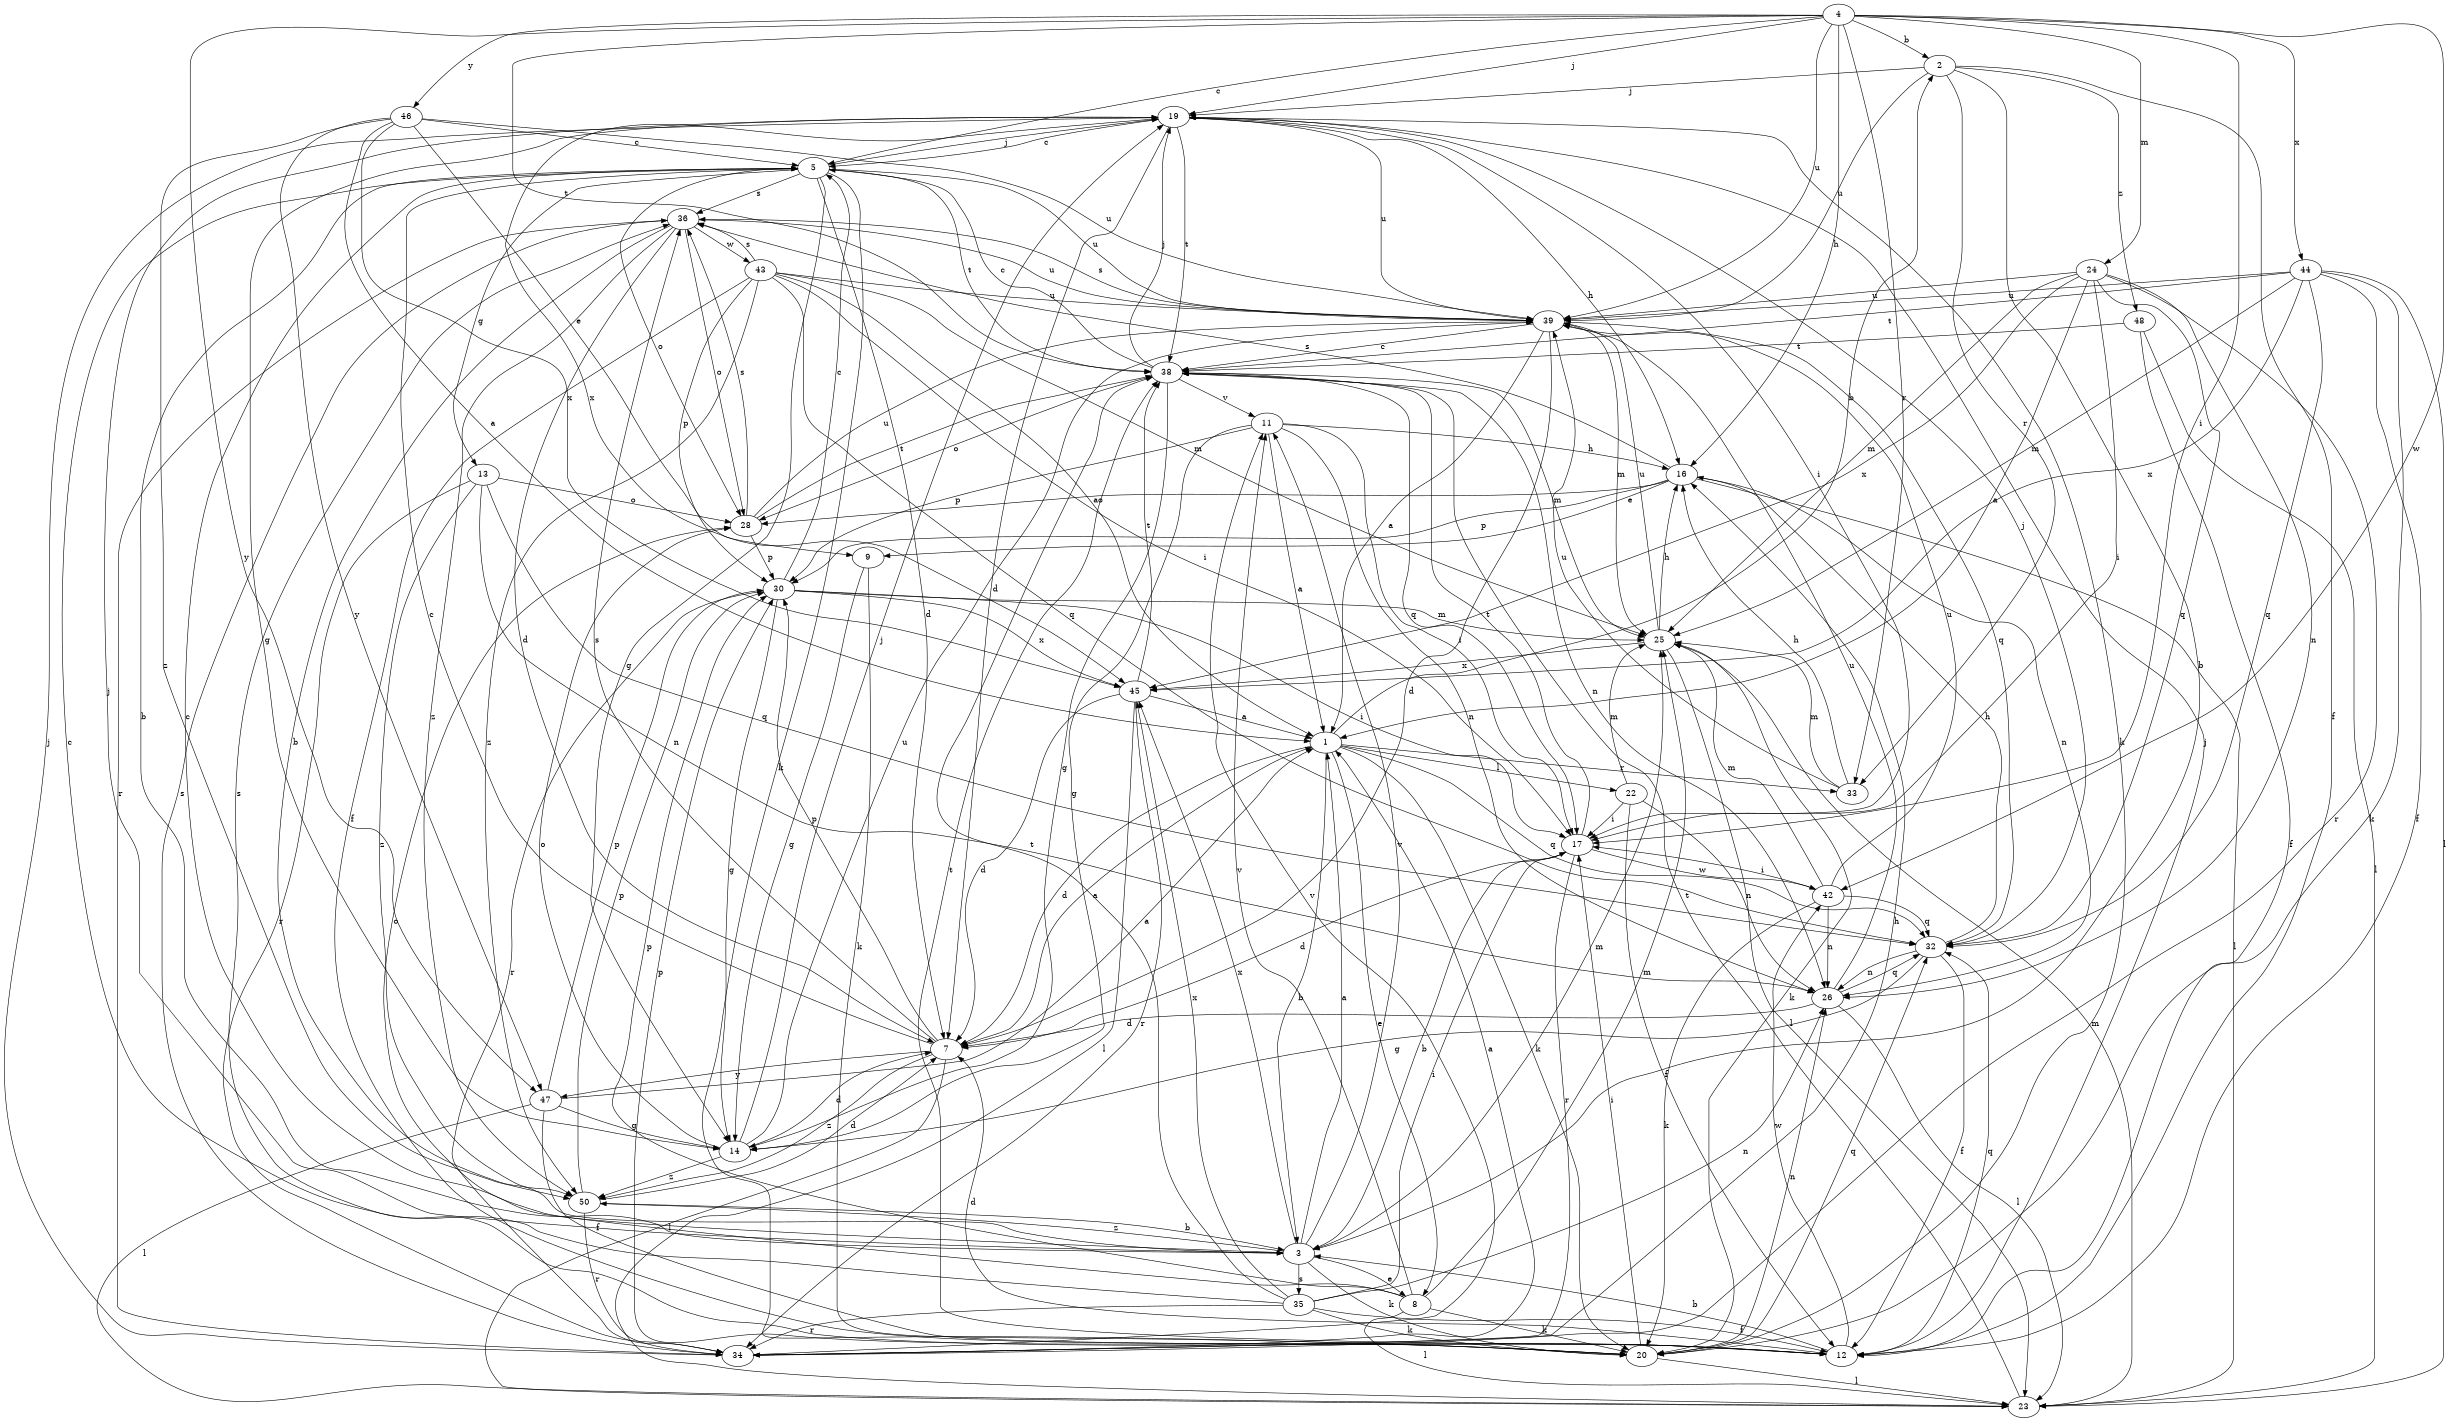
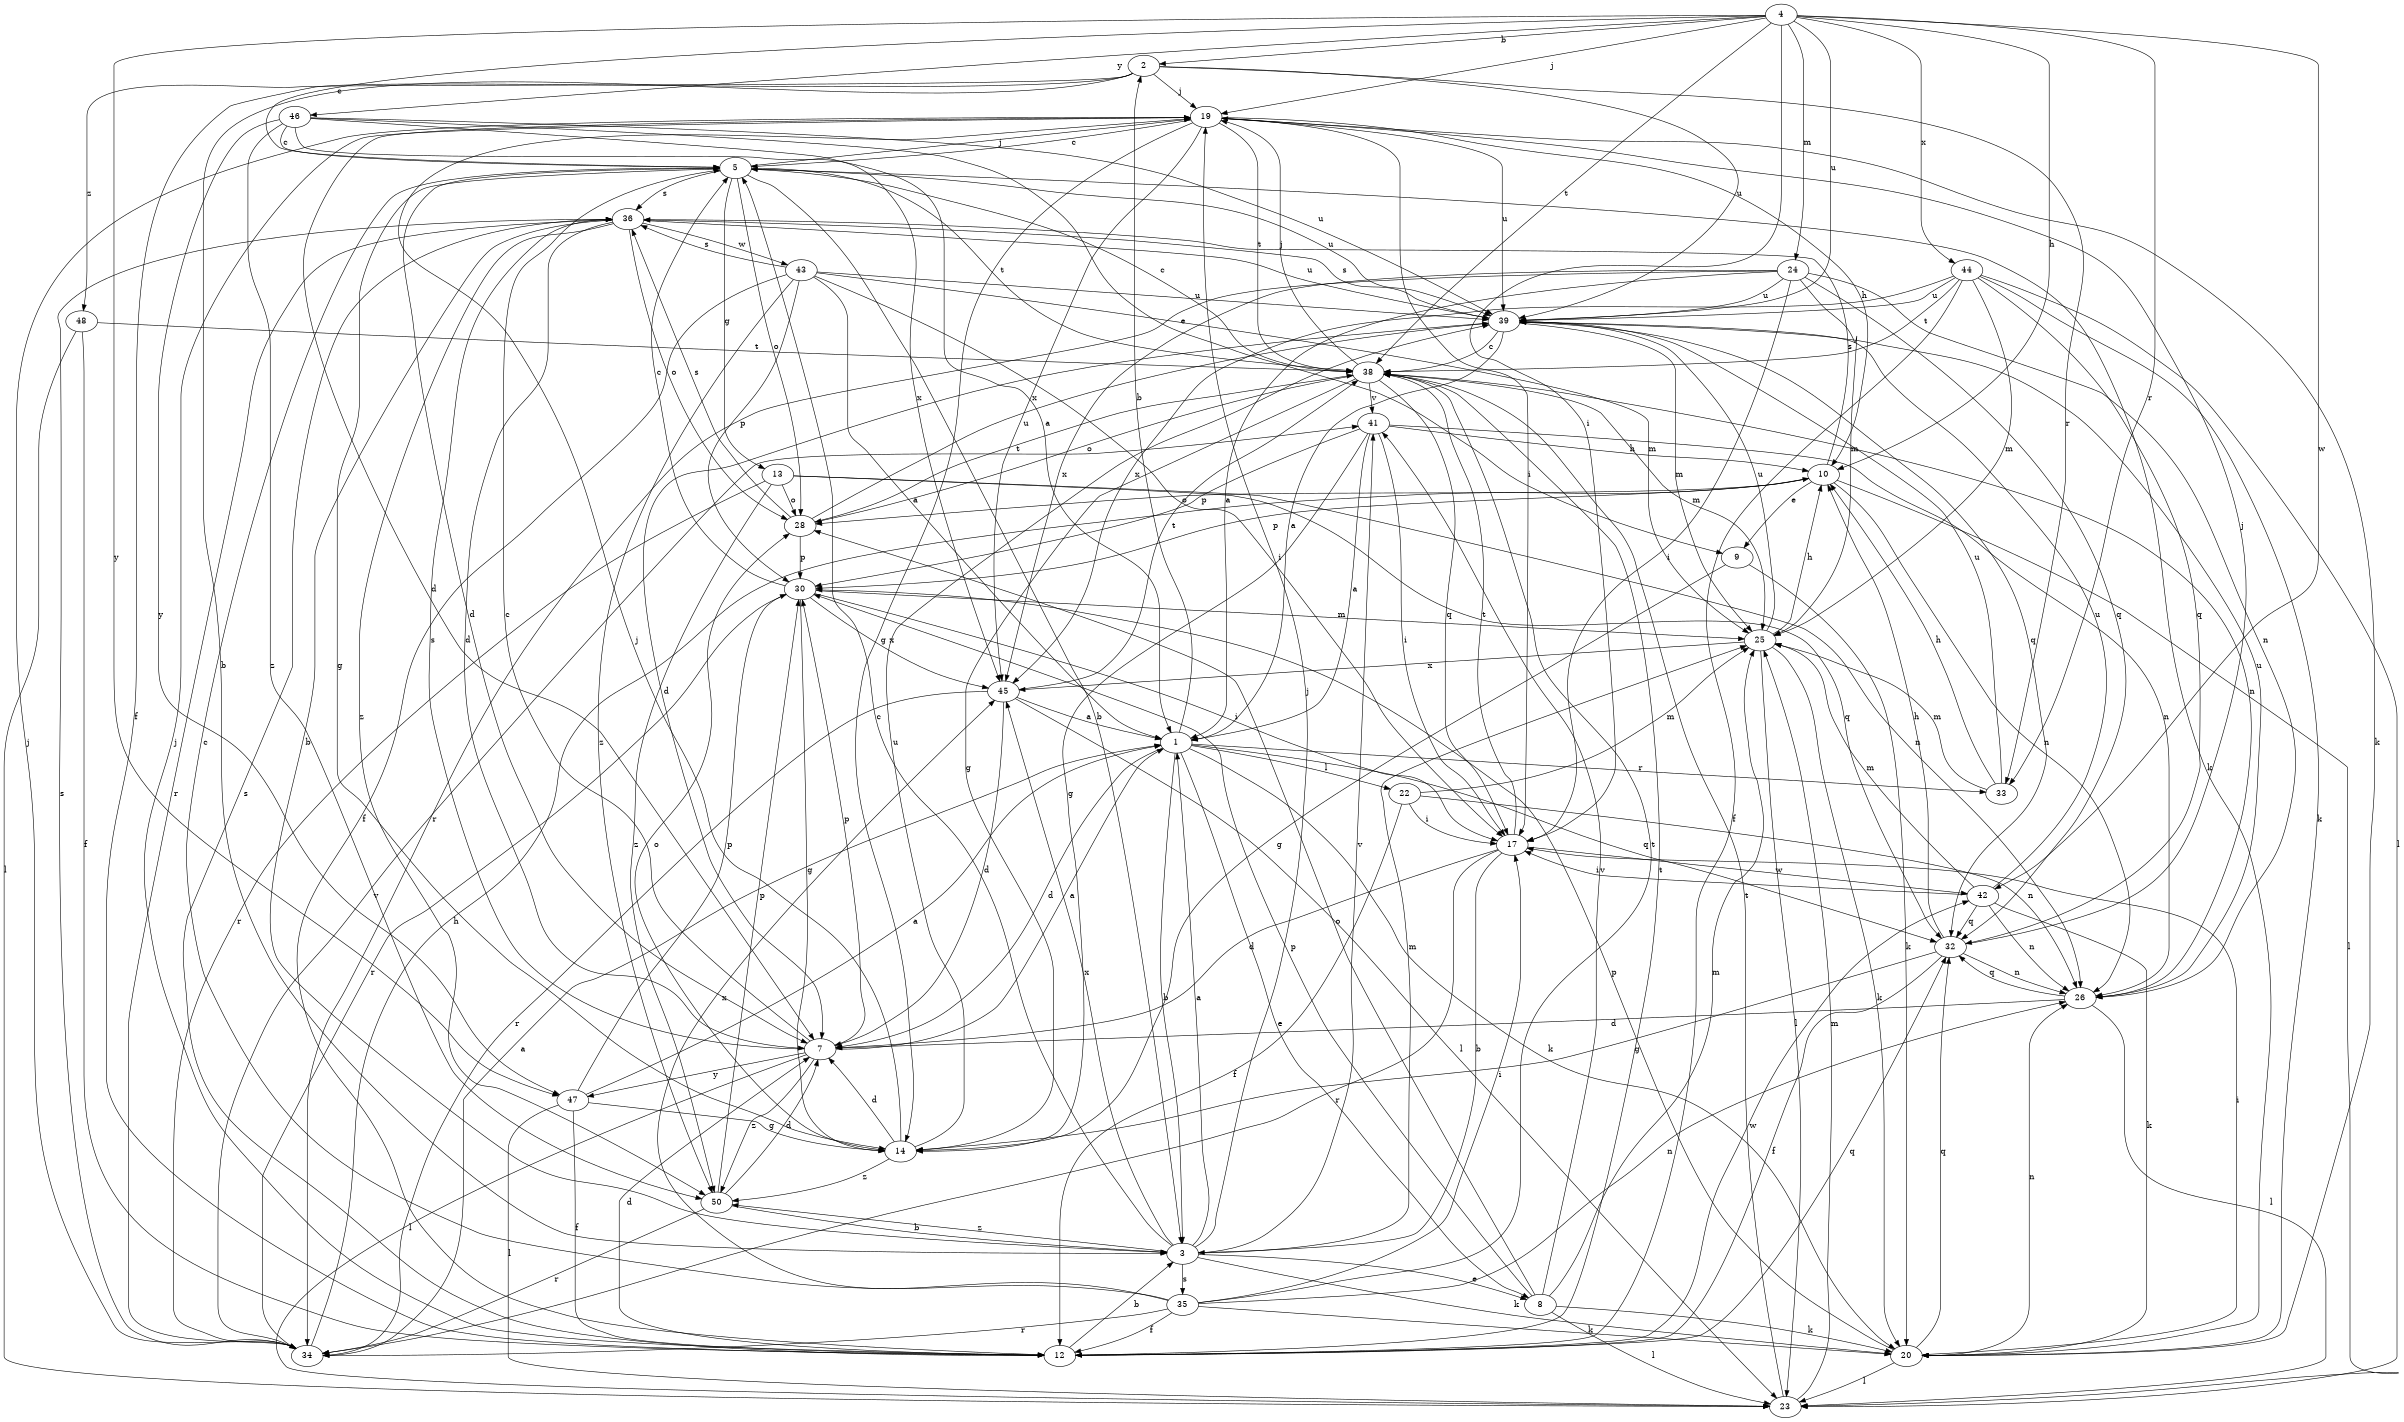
  strict digraph {
    n1 [label=4]
    2
    5
-   16
+   16 [label=10]
    17
    19
    24
    33
    38
    39
    42
    44
    46
    47
    3
    12
    48
    7
    20
    13
    14
    28
    36
    23
    30
    9
    26
    34
    45
    1
    32
    25
-   41 [label=11]
+   41
    50
    8
    22
    35
    43
    n1 -> 2 [label=b]
    n1 -> 5 [label=c]
    n1 -> 16 [label=h]
    n1 -> 17 [label=i]
    n1 -> 19 [label=j]
    n1 -> 24 [label=m]
    n1 -> 33 [label=r]
    n1 -> 38 [label=t]
    n1 -> 39 [label=u]
    n1 -> 42 [label=w]
    n1 -> 44 [label=x]
    n1 -> 46 [label=y]
    n1 -> 47 [label=y]
    2 -> 19 [label=j]
    2 -> 33 [label=r]
    2 -> 39 [label=u]
    2 -> 3 [label=b]
    2 -> 12 [label=f]
    2 -> 48 [label=z]
    5 -> 19 [label=j]
    5 -> 38 [label=t]
    5 -> 39 [label=u]
    5 -> 3 [label=b]
    5 -> 7 [label=d]
    5 -> 20 [label=k]
    5 -> 13 [label=g]
    5 -> 14 [label=g]
    5 -> 28 [label=o]
    5 -> 36 [label=s]
    16 -> 28 [label=o]
    16 -> 36 [label=s]
    16 -> 23 [label=l]
    16 -> 30 [label=p]
    16 -> 9 [label=e]
    16 -> 26 [label=n]
    17 -> 38 [label=t]
    17 -> 42 [label=w]
    17 -> 3 [label=b]
    17 -> 7 [label=d]
    17 -> 34 [label=r]
    19 -> 5 [label=c]
    19 -> 16 [label=h]
    19 -> 17 [label=i]
    19 -> 38 [label=t]
    19 -> 39 [label=u]
    19 -> 7 [label=d]
    19 -> 20 [label=k]
    19 -> 14 [label=g]
    19 -> 45 [label=x]
    24 -> 17 [label=i]
    24 -> 39 [label=u]
    24 -> 26 [label=n]
    24 -> 34 [label=r]
    24 -> 45 [label=x]
    24 -> 1 [label=a]
    24 -> 32 [label=q]
    24 -> 25 [label=m]
    33 -> 16 [label=h]
    33 -> 39 [label=u]
    33 -> 25 [label=m]
    38 -> 5 [label=c]
    38 -> 17 [label=q]
    38 -> 19 [label=j]
    38 -> 14 [label=g]
    38 -> 28 [label=o]
    38 -> 26 [label=n]
    38 -> 25 [label=m]
    38 -> 41 [label=v]
    39 -> 38 [label=c]
    39 -> 7 [label=d]
    39 -> 36 [label=s]
    39 -> 1 [label=a]
    39 -> 32 [label=q]
    39 -> 25 [label=m]
    42 -> 17 [label=i]
    42 -> 39 [label=u]
    42 -> 20 [label=k]
    42 -> 26 [label=n]
    42 -> 32 [label=q]
    42 -> 25 [label=m]
    44 -> 38 [label=t]
    44 -> 39 [label=u]
    44 -> 12 [label=f]
    44 -> 20 [label=k]
    44 -> 23 [label=l]
    44 -> 45 [label=x]
    44 -> 32 [label=q]
    44 -> 25 [label=m]
    46 -> 5 [label=c]
    46 -> 39 [label=u]
    46 -> 47 [label=y]
    46 -> 9 [label=e]
    46 -> 45 [label=x]
    46 -> 1 [label=a]
    46 -> 50 [label=z]
    47 -> 12 [label=f]
    47 -> 14 [label=g]
    47 -> 23 [label=l]
    47 -> 30 [label=p]
    47 -> 1 [label=a]
    3 -> 5 [label=c]
    3 -> 19 [label=j]
    3 -> 20 [label=k]
    3 -> 45 [label=x]
    3 -> 1 [label=a]
    3 -> 25 [label=m]
    3 -> 41 [label=v]
    3 -> 50 [label=z]
    3 -> 8 [label=e]
    3 -> 35 [label=s]
    12 -> 19 [label=j]
    12 -> 38 [label=t]
    12 -> 42 [label=w]
    12 -> 3 [label=b]
    12 -> 7 [label=d]
    12 -> 36 [label=s]
    12 -> 32 [label=q]
    48 -> 38 [label=t]
    48 -> 12 [label=f]
    48 -> 23 [label=l]
    7 -> 5 [label=c]
    7 -> 47 [label=y]
    7 -> 36 [label=s]
    7 -> 23 [label=l]
    7 -> 30 [label=p]
    7 -> 1 [label=a]
    7 -> 50 [label=z]
    20 -> 17 [label=i]
    20 -> 23 [label=l]
    20 -> 30 [label=p]
    20 -> 26 [label=n]
    20 -> 32 [label=q]
    13 -> 28 [label=o]
    13 -> 26 [label=n]
    13 -> 34 [label=r]
    13 -> 32 [label=q]
    13 -> 50 [label=z]
    14 -> 19 [label=j]
    14 -> 39 [label=u]
    14 -> 7 [label=d]
    14 -> 28 [label=o]
    14 -> 50 [label=z]
    28 -> 38 [label=t]
    28 -> 39 [label=u]
    28 -> 36 [label=s]
    28 -> 30 [label=p]
    36 -> 39 [label=u]
    36 -> 3 [label=b]
    36 -> 7 [label=d]
    36 -> 28 [label=o]
    36 -> 34 [label=r]
    36 -> 50 [label=z]
    36 -> 43 [label=w]
    23 -> 38 [label=t]
    23 -> 25 [label=m]
    30 -> 5 [label=c]
    30 -> 17 [label=i]
    30 -> 14 [label=g]
    30 -> 34 [label=r]
    30 -> 45 [label=x]
    30 -> 25 [label=m]
    9 -> 20 [label=k]
    9 -> 14 [label=g]
    26 -> 39 [label=u]
    26 -> 7 [label=d]
    26 -> 23 [label=l]
    26 -> 32 [label=q]
    34 -> 16 [label=h]
    34 -> 19 [label=j]
    34 -> 36 [label=s]
    34 -> 1 [label=a]
    34 -> 41 [label=v]
    45 -> 38 [label=t]
    45 -> 7 [label=d]
    45 -> 23 [label=l]
    45 -> 34 [label=r]
    45 -> 1 [label=a]
    1 -> 2 [label=b]
    1 -> 33 [label=r]
    1 -> 3 [label=b]
    1 -> 7 [label=d]
    1 -> 20 [label=k]
    1 -> 32 [label=q]
    1 -> 8 [label=e]
    1 -> 22 [label=l]
    32 -> 16 [label=h]
    32 -> 19 [label=j]
    32 -> 12 [label=f]
    32 -> 14 [label=g]
    32 -> 26 [label=n]
    25 -> 16 [label=h]
    25 -> 39 [label=u]
    25 -> 20 [label=k]
    25 -> 23 [label=l]
    25 -> 45 [label=x]
    41 -> 16 [label=h]
    41 -> 17 [label=i]
    41 -> 14 [label=g]
    41 -> 30 [label=p]
    41 -> 26 [label=n]
    41 -> 1 [label=a]
    50 -> 3 [label=b]
    50 -> 7 [label=d]
    50 -> 30 [label=p]
    50 -> 34 [label=r]
    8 -> 20 [label=k]
    8 -> 28 [label=o]
    8 -> 23 [label=l]
    8 -> 30 [label=p]
    8 -> 25 [label=m]
    8 -> 41 [label=v]
    22 -> 17 [label=i]
    22 -> 12 [label=f]
    22 -> 26 [label=n]
    22 -> 25 [label=m]
    35 -> 5 [label=c]
    35 -> 17 [label=i]
    35 -> 38 [label=t]
    35 -> 12 [label=f]
    35 -> 20 [label=k]
    35 -> 26 [label=n]
    35 -> 34 [label=r]
    35 -> 45 [label=x]
    43 -> 17 [label=i]
    43 -> 39 [label=u]
    43 -> 12 [label=f]
    43 -> 36 [label=s]
    43 -> 30 [label=p]
    43 -> 1 [label=a]
-   43 -> 32 [label=q]
    43 -> 25 [label=m]
    43 -> 50 [label=z]
  }
